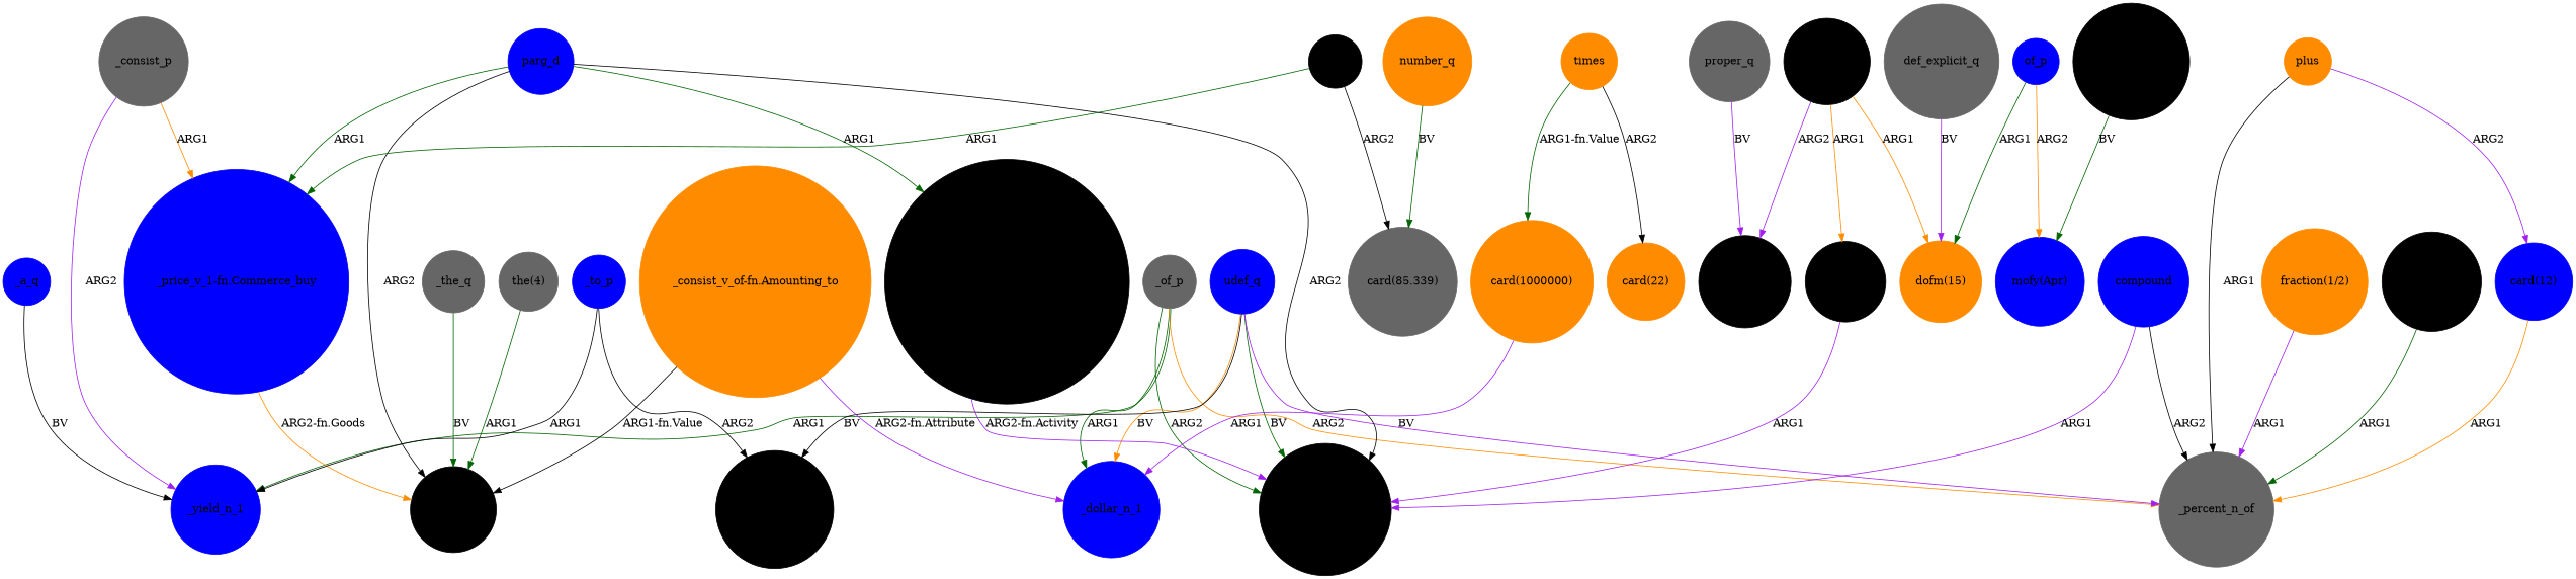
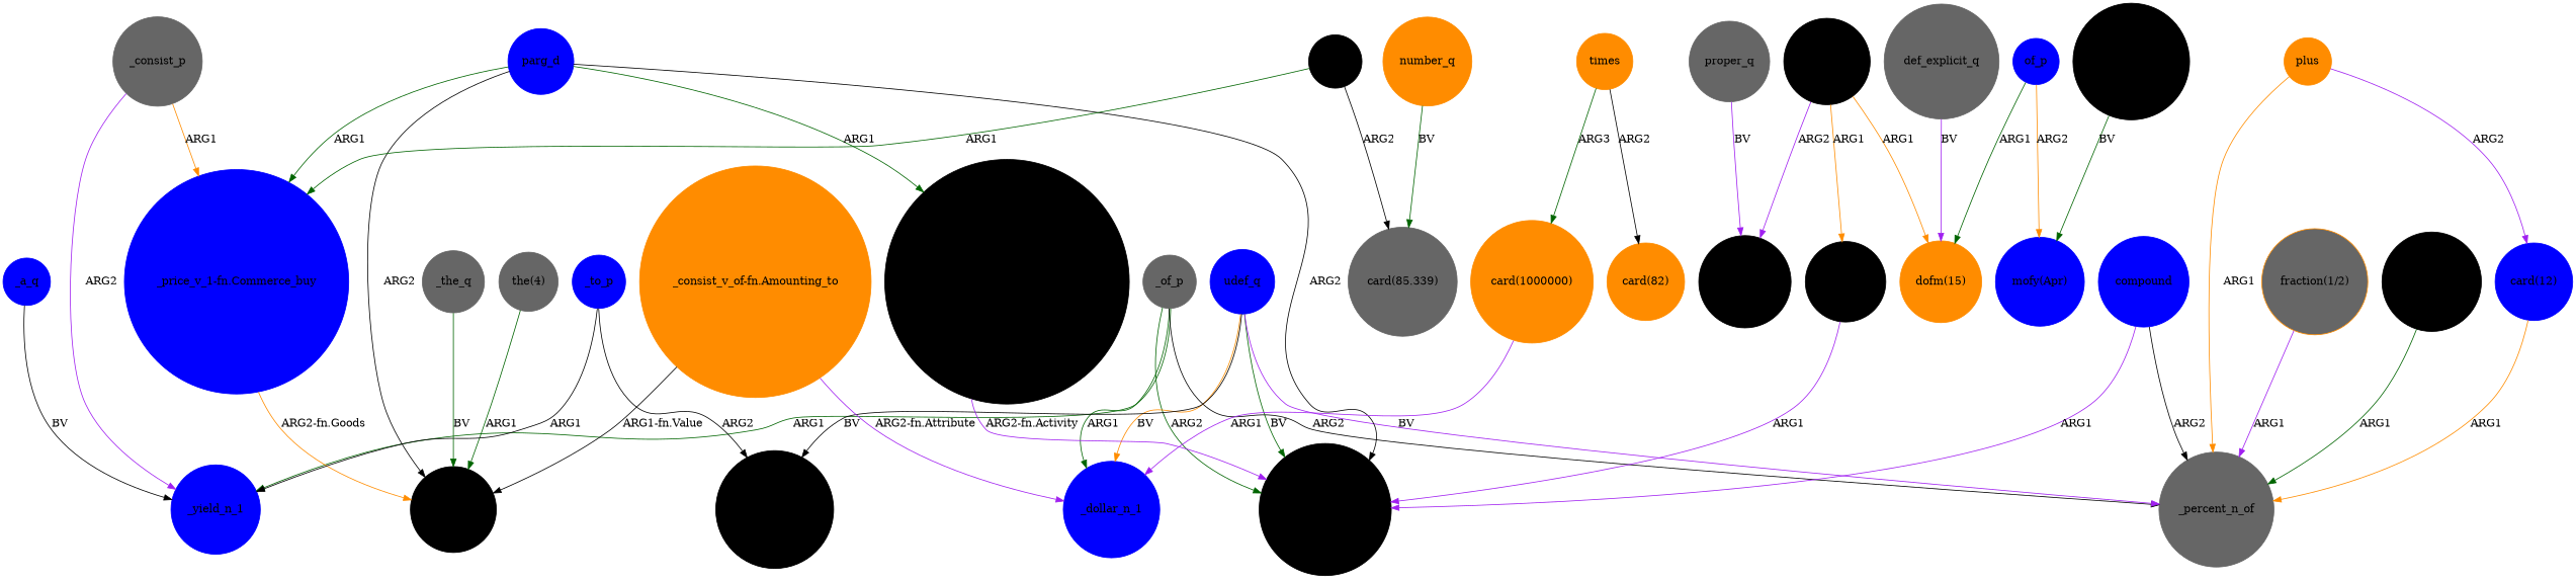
  digraph {
    node [color=blue shape=circle style=filled]
    edge [color=darkgreen]
    _of_p [color=gray40]
    _yield_n_1
    _dollar_n_1
    _certificate_n_of [color=black]
    _percent_n_of [color=gray40]
    _due_a_1 [color=black]
    loc_nonsp [color=black]
    "yofc(1999)" [color=black]
    "dofm(15)" [color=darkorange]
    udef_q
    _maturity_n_1 [color=black]
    parg_d
    "_secure_v_1-fn.Activity_ongoing" [color=black]
    "_price_v_1-fn.Commerce_buy"
    _part_n_1 [color=black]
    plus [color=darkorange]
    "card(12)"
-   "fraction(1/2)" [color=darkorange]
+   "fraction(1/2)" [color=darkorange fillcolor=gray40]
    def_implicit_q [color=black]
    "mofy(Apr)"
    of_p
    number_q [color=darkorange]
    "card(85.339)" [color=gray40]
    compound
    n25 [color=gray40 label=_consist_p]
    times [color=darkorange]
    "card(1000000)" [color=darkorange]
-   "card(22)" [color=darkorange]
+   "card(22)" [color=darkorange label="card(82)"]
    proper_q [color=gray40]
    _at_p [color=black]
    n31 [color=gray40 label="the(4)"]
    _to_p
    "_consist_v_of-fn.Amounting_to" [color=darkorange]
    def_explicit_q [color=gray40]
    _a_q
    _the_q [color=gray40]
    "card(15.50)" [color=black]
    _of_p -> _yield_n_1 [label=ARG1]
    _of_p -> _dollar_n_1 [label=ARG1]
    _of_p -> _certificate_n_of [label=ARG2]
-   _of_p -> _percent_n_of [color=darkorange label=ARG2]
+   _of_p -> _percent_n_of [color=black label=ARG2]
    _due_a_1 -> _certificate_n_of [color=purple label=ARG1]
    loc_nonsp -> _due_a_1 [color=darkorange label=ARG1]
    loc_nonsp -> "yofc(1999)" [color=purple label=ARG2]
    loc_nonsp -> "dofm(15)" [color=darkorange label=ARG1]
    udef_q -> _dollar_n_1 [color=darkorange label=BV]
    udef_q -> _certificate_n_of [label=BV]
    udef_q -> _percent_n_of [color=purple label=BV]
    udef_q -> _maturity_n_1 [color=black label=BV]
    parg_d -> _certificate_n_of [color=black label=ARG2]
    parg_d -> "_secure_v_1-fn.Activity_ongoing" [label=ARG1]
    parg_d -> "_price_v_1-fn.Commerce_buy" [label=ARG1]
    parg_d -> _part_n_1 [color=black label=ARG2]
    "_secure_v_1-fn.Activity_ongoing" -> _certificate_n_of [color=purple label="ARG2-fn.Activity"]
    "_price_v_1-fn.Commerce_buy" -> _part_n_1 [color=darkorange label="ARG2-fn.Goods"]
-   plus -> _percent_n_of [color=black label=ARG1]
+   plus -> _percent_n_of [color=darkorange label=ARG1]
    plus -> "card(12)" [color=purple label=ARG2]
    "card(12)" -> _percent_n_of [color=darkorange label=ARG1]
    "fraction(1/2)" -> _percent_n_of [color=purple label=ARG1]
    def_implicit_q -> "mofy(Apr)" [label=BV]
    of_p -> "dofm(15)" [label=ARG1]
    of_p -> "mofy(Apr)" [color=darkorange label=ARG2]
    number_q -> "card(85.339)" [label=BV]
    compound -> _certificate_n_of [color=purple label=ARG1]
    compound -> _percent_n_of [color=black label=ARG2]
    n25 -> _yield_n_1 [color=purple label=ARG2]
    n25 -> "_price_v_1-fn.Commerce_buy" [color=darkorange label=ARG1]
-   times -> "card(1000000)" [label="ARG1-fn.Value"]
+   times -> "card(1000000)" [label=ARG3]
    times -> "card(22)" [color=black label=ARG2]
    "card(1000000)" -> _dollar_n_1 [color=purple label=ARG1]
    proper_q -> "yofc(1999)" [color=purple label=BV]
    _at_p -> "_price_v_1-fn.Commerce_buy" [label=ARG1]
    _at_p -> "card(85.339)" [color=black label=ARG2]
    n31 -> _part_n_1 [label=ARG1]
    _to_p -> _yield_n_1 [color=black label=ARG1]
    _to_p -> _maturity_n_1 [color=black label=ARG2]
    "_consist_v_of-fn.Amounting_to" -> _dollar_n_1 [color=purple label="ARG2-fn.Attribute"]
    "_consist_v_of-fn.Amounting_to" -> _part_n_1 [color=black label="ARG1-fn.Value"]
    def_explicit_q -> "dofm(15)" [color=purple label=BV]
    _a_q -> _yield_n_1 [color=black label=BV]
    _the_q -> _part_n_1 [label=BV]
    "card(15.50)" -> _percent_n_of [label=ARG1]
  }
